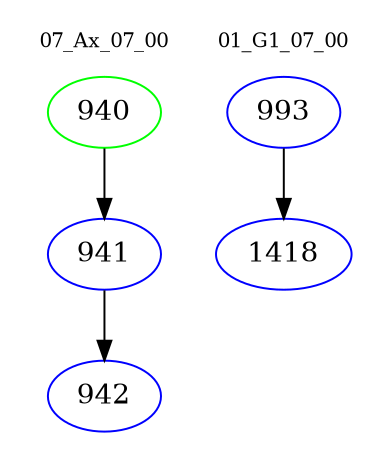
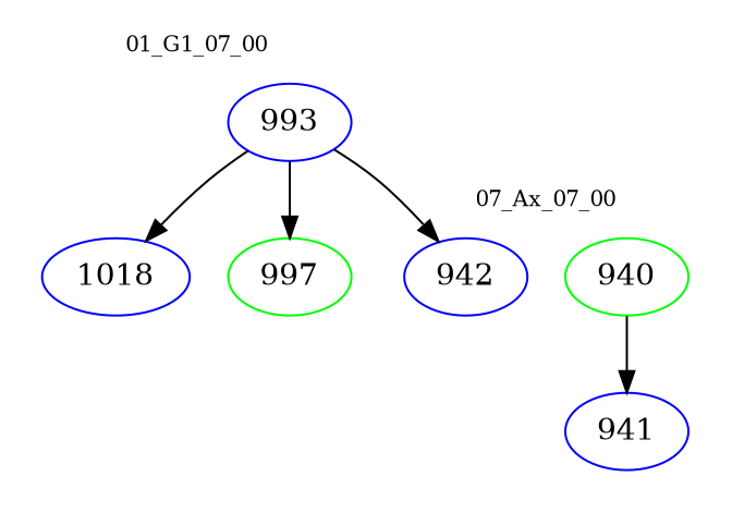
  digraph {
    fontname="DejaVu Serif"
    node [color=blue fontname="DejaVu Serif"]
    edge [color=black fontname="DejaVu Serif"]
    n1 [label=941]
    n2 [color=green label=940]
    n3 [label=942]
    n4 [label=993]
-   n5 [label=1418]
+   n5 [label=1018]
+   n6 [color=green label=997]
    subgraph cluster_1 {
      color=white
      fontsize=10
      label="07_Ax_07_00"
      n1
      n2
      n3
    }
    subgraph cluster_2 {
      color=white
      fontsize=10
      label="01_G1_07_00"
      n4
      n5
+     n6
    }
-   n1 -> n3
+   n4 -> n3
    n2 -> n1
    n4 -> n5
+   n4 -> n6
  }
